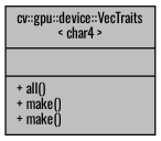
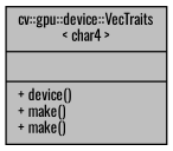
  digraph {
    fontname=Oswald
-   n1 [color=black fillcolor=grey75 fontcolor=black fontname=Oswald fontsize=10 height=0.2 label="{cv::gpu::device::VecTraits\l\< char4 \>\n||+ all()\l+ make()\l+ make()\l}" shape=record style=filled width=0.4]
+   n1 [color=black fillcolor=grey75 fontcolor=black fontname=Oswald fontsize=10 height=0.2 label="{cv::gpu::device::VecTraits\l\< char4 \>\n||+ device()\l+ make()\l+ make()\l}" shape=record style=filled width=0.4]
  }
